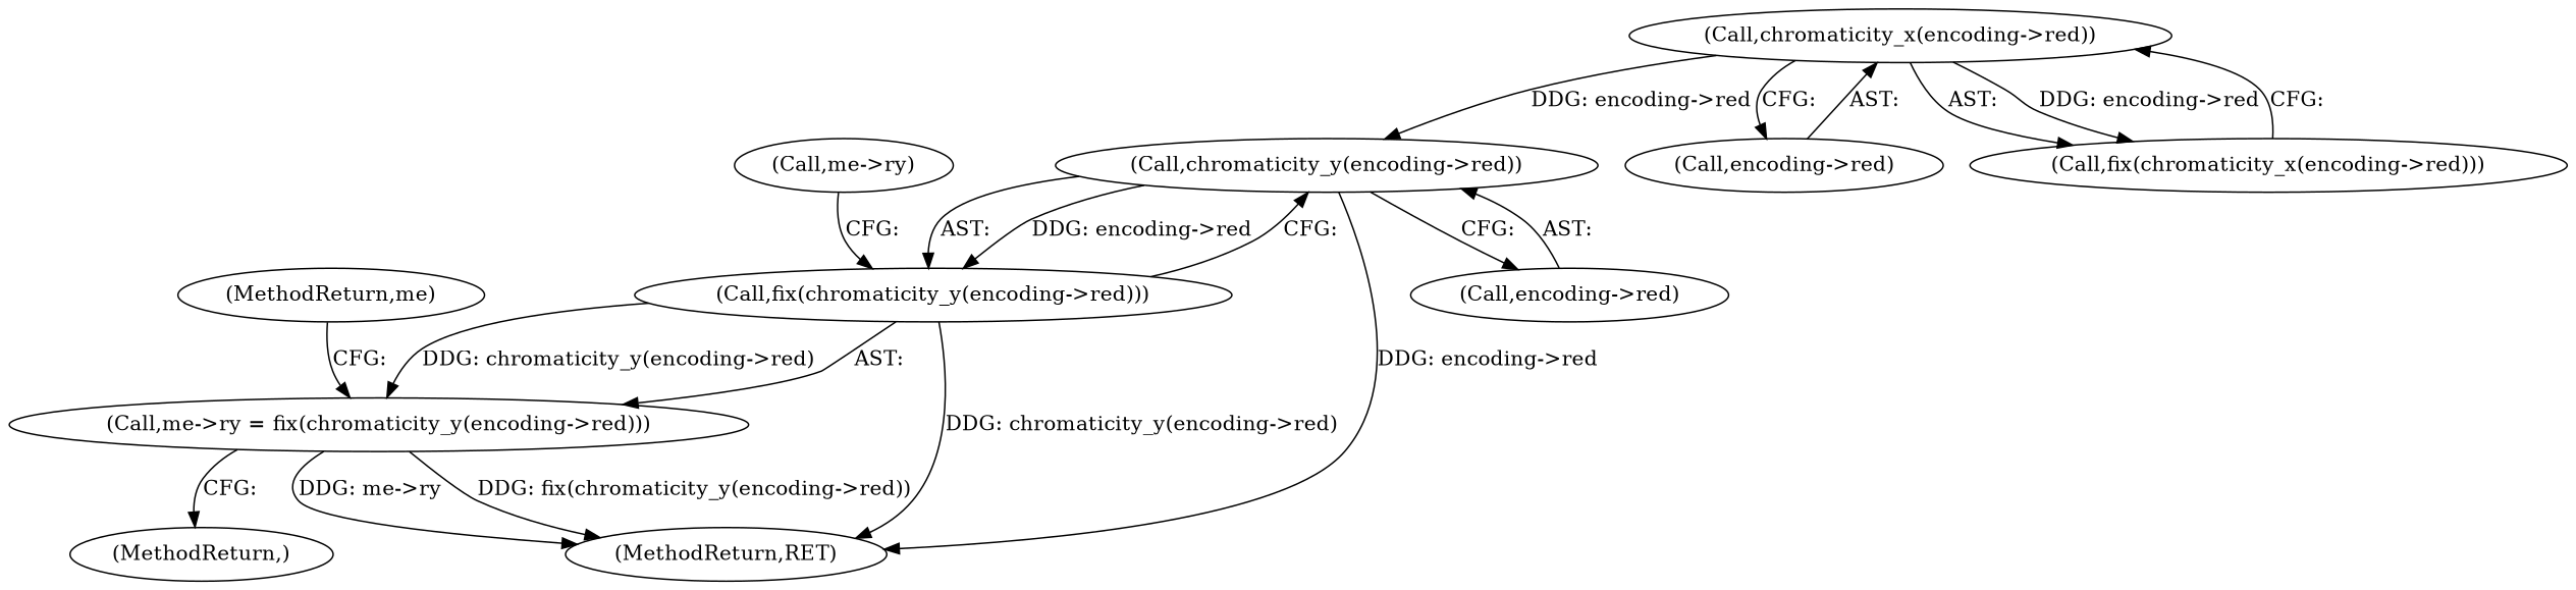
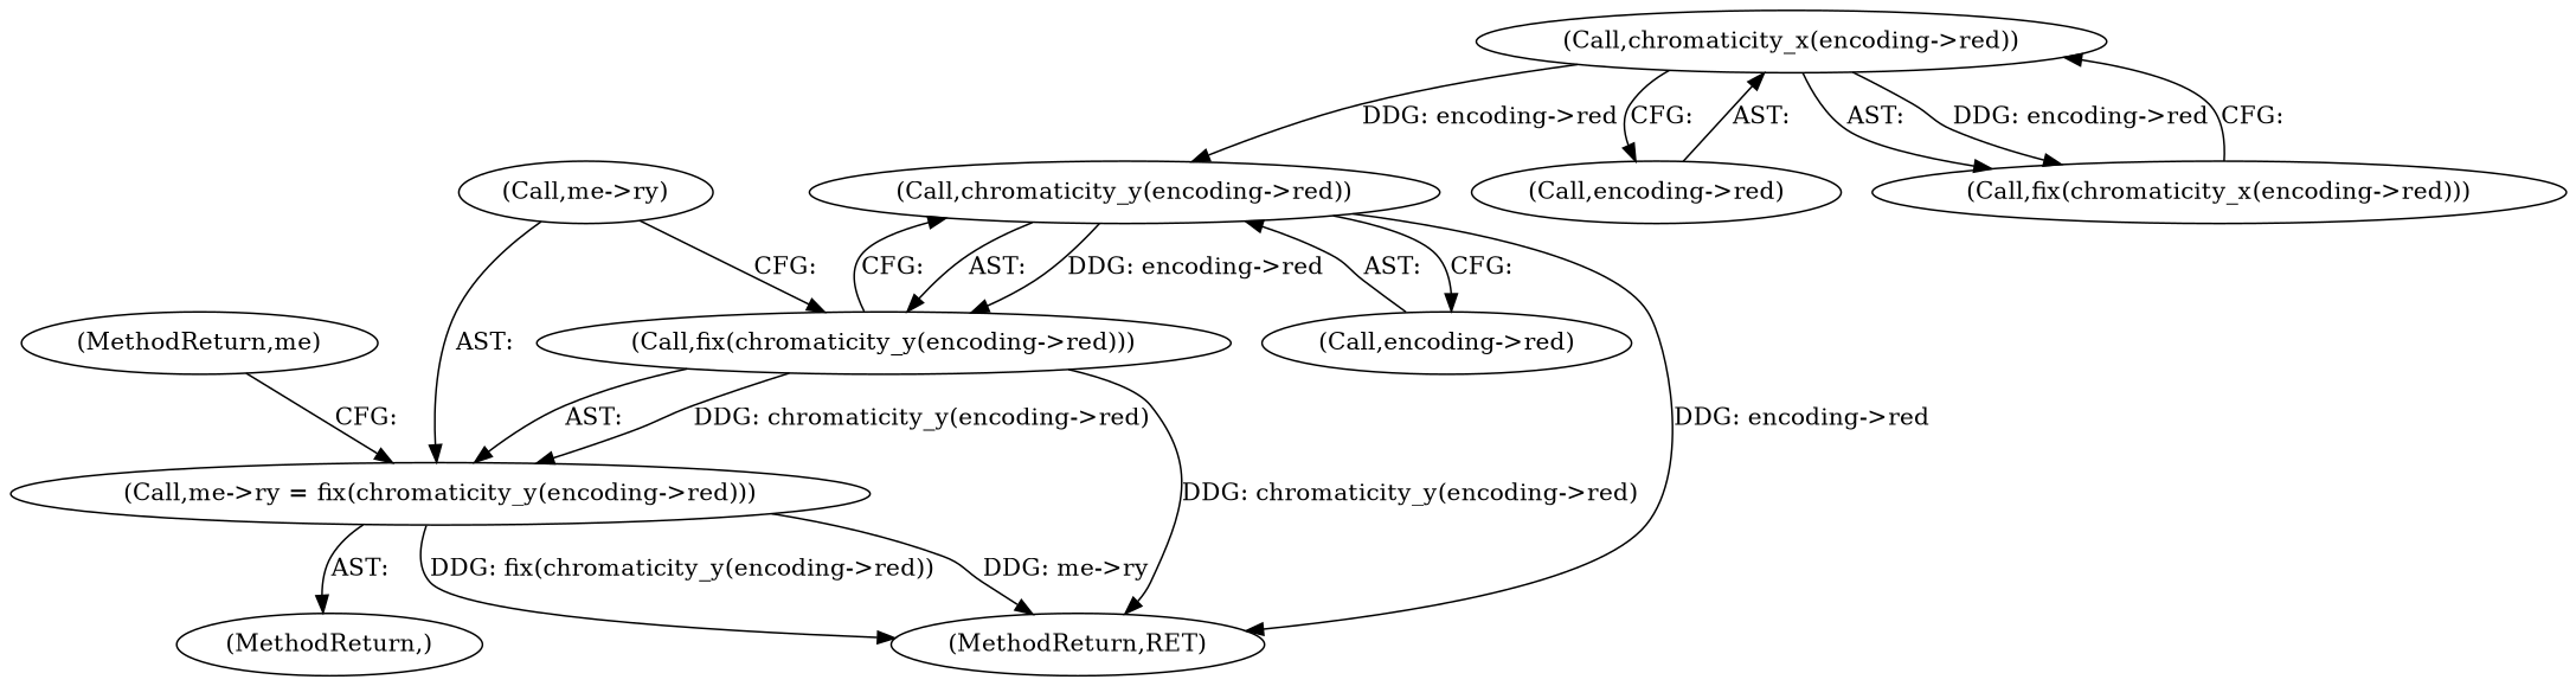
  digraph {
    n1 [label="(Call,chromaticity_y(encoding->red))"]
    n2 [label="(Call,fix(chromaticity_y(encoding->red)))"]
    n3 [label="(MethodReturn,RET)"]
    n4 [label="(Call,encoding->red)"]
    n5 [label="(Call,me->ry = fix(chromaticity_y(encoding->red)))"]
    n6 [label="(Call,chromaticity_x(encoding->red))"]
    n7 [label="(Call,encoding->red)"]
    n8 [label="(Call,fix(chromaticity_x(encoding->red)))"]
    n9 [label="(MethodReturn,)"]
    n10 [label="(MethodReturn,me)"]
    n11 [label="(Call,me->ry)"]
    n1 -> n2 [label="AST: "]
    n1 -> n2 [label="DDG: encoding->red"]
    n1 -> n3 [label="DDG: encoding->red"]
    n1 -> n4 [label="CFG: "]
    n2 -> n1 [label="CFG: "]
    n2 -> n3 [label="DDG: chromaticity_y(encoding->red)"]
    n2 -> n5 [label="AST: "]
    n2 -> n5 [label="DDG: chromaticity_y(encoding->red)"]
    n4 -> n1 [label="AST: "]
    n5 -> n3 [label="DDG: me->ry"]
    n5 -> n3 [label="DDG: fix(chromaticity_y(encoding->red))"]
-   n5 -> n9 [label="CFG: "]
+   n5 -> n9 [label="AST: "]
    n6 -> n1 [label="DDG: encoding->red"]
    n6 -> n7 [label="CFG: "]
    n6 -> n8 [label="AST: "]
    n6 -> n8 [label="DDG: encoding->red"]
    n7 -> n6 [label="AST: "]
    n8 -> n6 [label="CFG: "]
    n10 -> n5 [label="CFG: "]
    n11 -> n2 [label="CFG: "]
+   n11 -> n5 [label="AST: "]
  }
